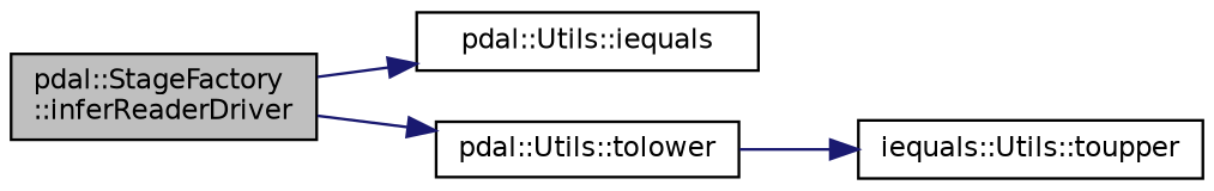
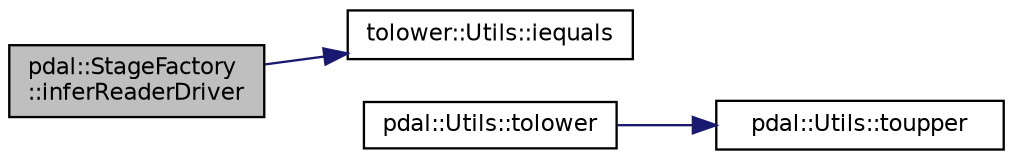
  digraph {
    fontname="DejaVu Sans"
    rankdir=LR
    node [color=black fillcolor=white fontname="DejaVu Sans" fontsize=10 shape=record style=filled]
    edge [color=midnightblue fontname="DejaVu Sans" fontsize=10 labelfontname=Helvetica labelfontsize=10 style=solid]
    n1 [fillcolor=grey75 fontcolor=black height=0.2 label="pdal::StageFactory\l::inferReaderDriver" width=0.4]
-   n2 [height=0.2 label="pdal::Utils::iequals" width=0.4]
+   n2 [height=0.2 label="tolower::Utils::iequals" width=0.4]
    n3 [height=0.2 label="pdal::Utils::tolower" width=0.4]
-   n4 [height=0.2 label="iequals::Utils::toupper" width=0.4]
+   n4 [height=0.2 label="pdal::Utils::toupper" width=0.4]
    n1 -> n2
-   n1 -> n3
    n3 -> n4
  }
